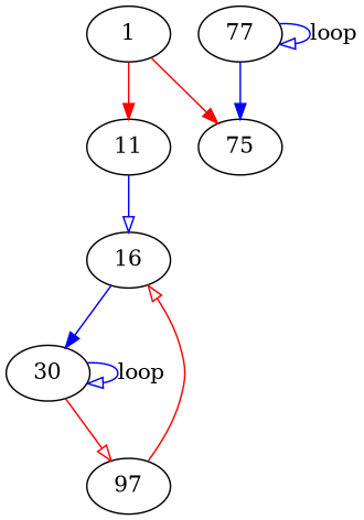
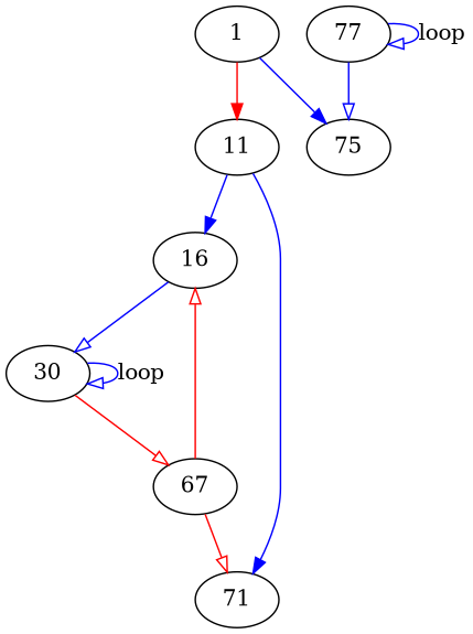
  digraph {
    node [shape=ellipse]
    edge [arrowhead=onormal color=blue]
    n1 [label=1]
    n2 [label=11]
    n3 [label=75]
    n4 [label=16]
+   n5 [label=71]
    n6 [label=30]
-   n7 [label=97]
+   n7 [label=67]
    n8 [label=77]
    n1 -> n2 [arrowhead=normal color=red]
-   n1 -> n3 [arrowhead=normal color=red]
-   n2 -> n4
-   n4 -> n6 [arrowhead=normal]
+   n1 -> n3 [arrowhead=normal]
+   n2 -> n4 [arrowhead=normal]
+   n2 -> n5 [arrowhead=normal]
+   n4 -> n6
    n6 -> n6 [label=loop]
    n6 -> n7 [color=red]
    n7 -> n4 [color=red]
-   n8 -> n3 [arrowhead=normal]
+   n7 -> n5 [color=red]
+   n8 -> n3
    n8 -> n8 [label=loop]
  }
